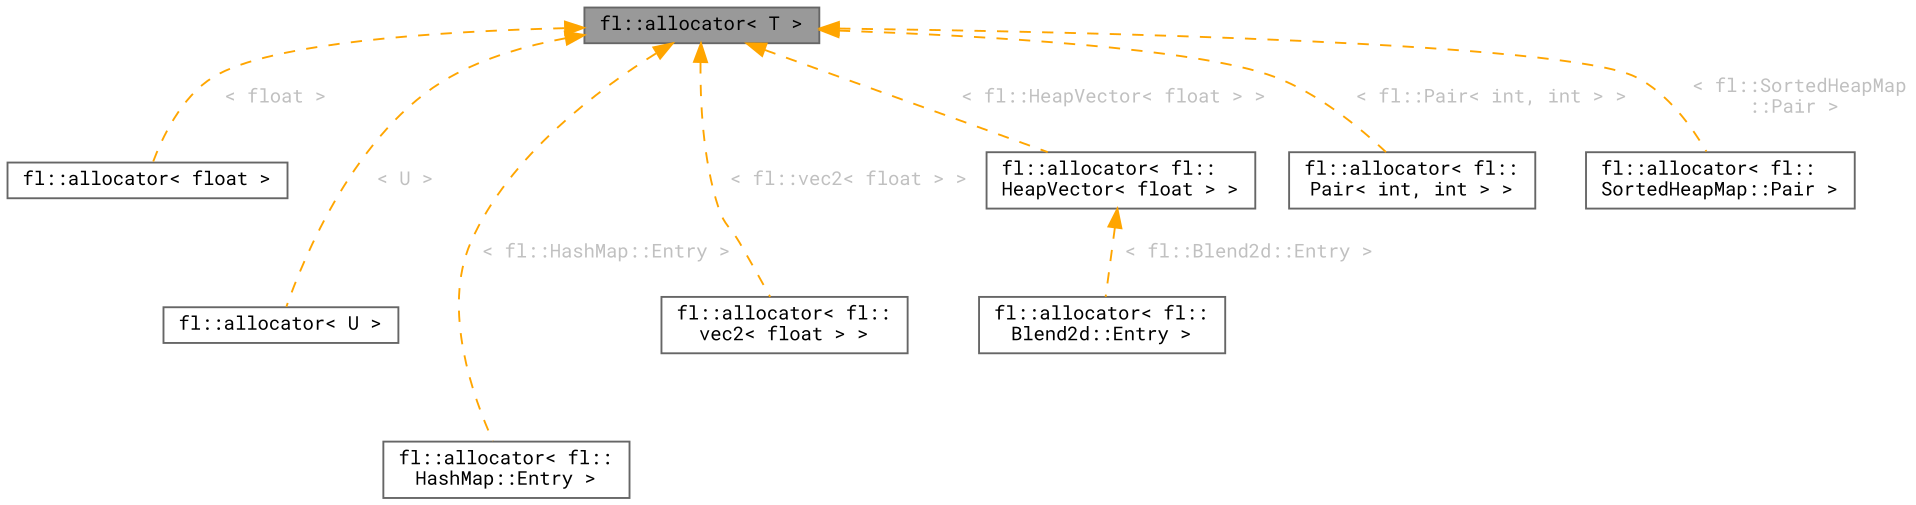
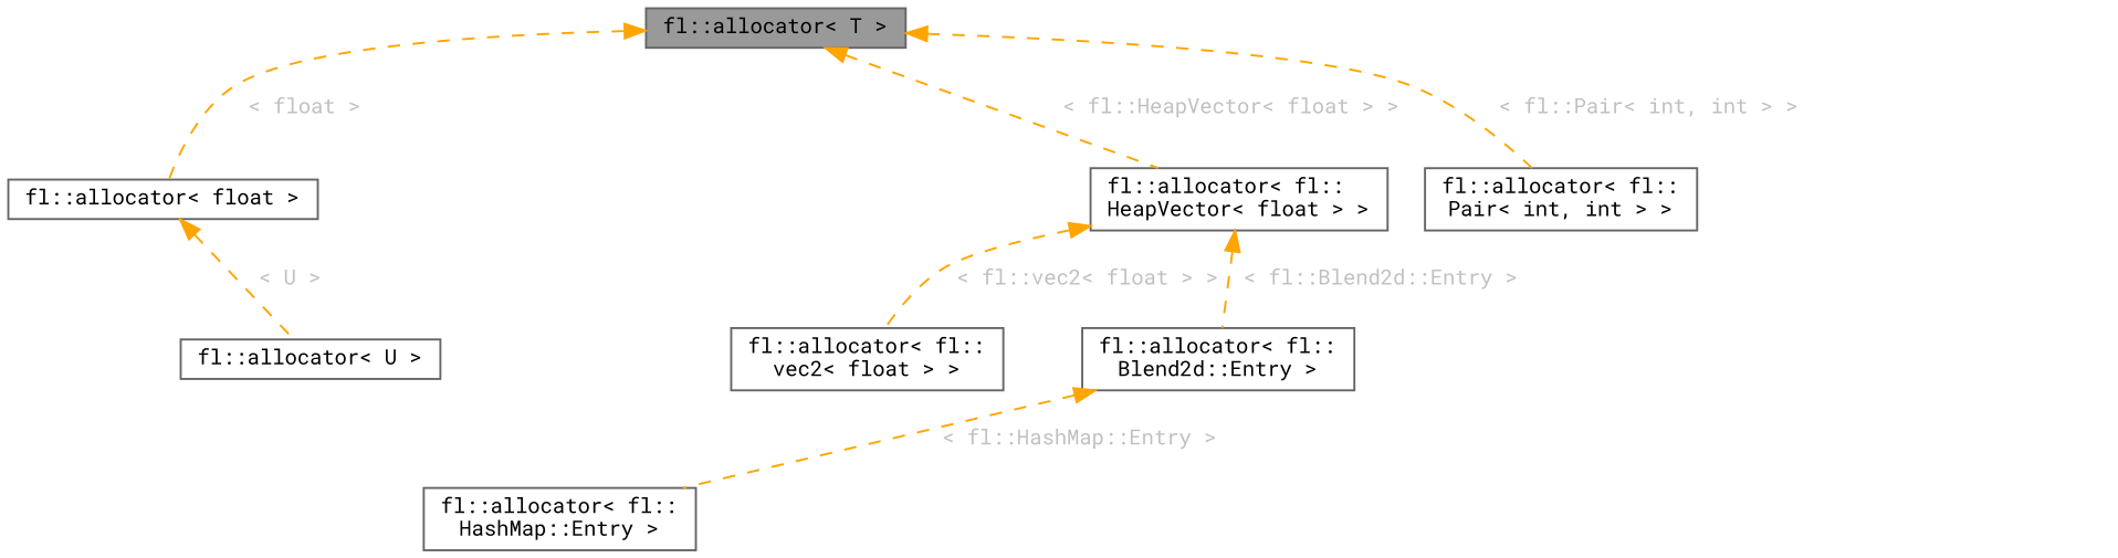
  digraph {
    fontname="Roboto Mono"
    rankdir=TB
    node [color=gray40 fillcolor=white fontname="Roboto Mono" fontsize=10 shape=box style=filled]
    edge [color=orange dir=back fontcolor=grey fontname="Roboto Mono" fontsize=10 labelfontname=Helvetica labelfontsize=10 style=dashed]
    n1 [fillcolor=grey60 fontcolor=black height=0.2 label="fl::allocator\< T \>" width=0.4]
    n2 [height=0.2 label="fl::allocator\< U \>" width=0.4]
    n3 [height=0.2 label="fl::allocator\< fl::\lHashMap::Entry \>" width=0.4]
    n4 [height=0.2 label="fl::allocator\< float \>" width=0.4]
    n5 [height=0.2 label="fl::allocator\< fl::\lHeapVector\< float \> \>" width=0.4]
    n6 [height=0.2 label="fl::allocator\< fl::\lvec2\< float \> \>" width=0.4]
    n7 [height=0.2 label="fl::allocator\< fl::\lPair\< int, int \> \>" width=0.4]
-   n8 [height=0.2 label="fl::allocator\< fl::\lSortedHeapMap::Pair \>" width=0.4]
    n9 [height=0.2 label="fl::allocator\< fl::\lBlend2d::Entry \>" width=0.4]
-   n1 -> n2 [label=" \< U \>"]
-   n1 -> n3 [label=" \< fl::HashMap::Entry \>"]
+   n4 -> n2 [label=" \< U \>"]
+   n9 -> n3 [label=" \< fl::HashMap::Entry \>"]
    n1 -> n4 [label=" \< float \>"]
    n1 -> n5 [label=" \< fl::HeapVector\< float \> \>"]
-   n1 -> n6 [label=" \< fl::vec2\< float \> \>"]
+   n5 -> n6 [label=" \< fl::vec2\< float \> \>"]
    n1 -> n7 [label=" \< fl::Pair\< int, int \> \>"]
-   n1 -> n8 [label=" \< fl::SortedHeapMap\l::Pair \>"]
    n5 -> n9 [label=" \< fl::Blend2d::Entry \>"]
  }
